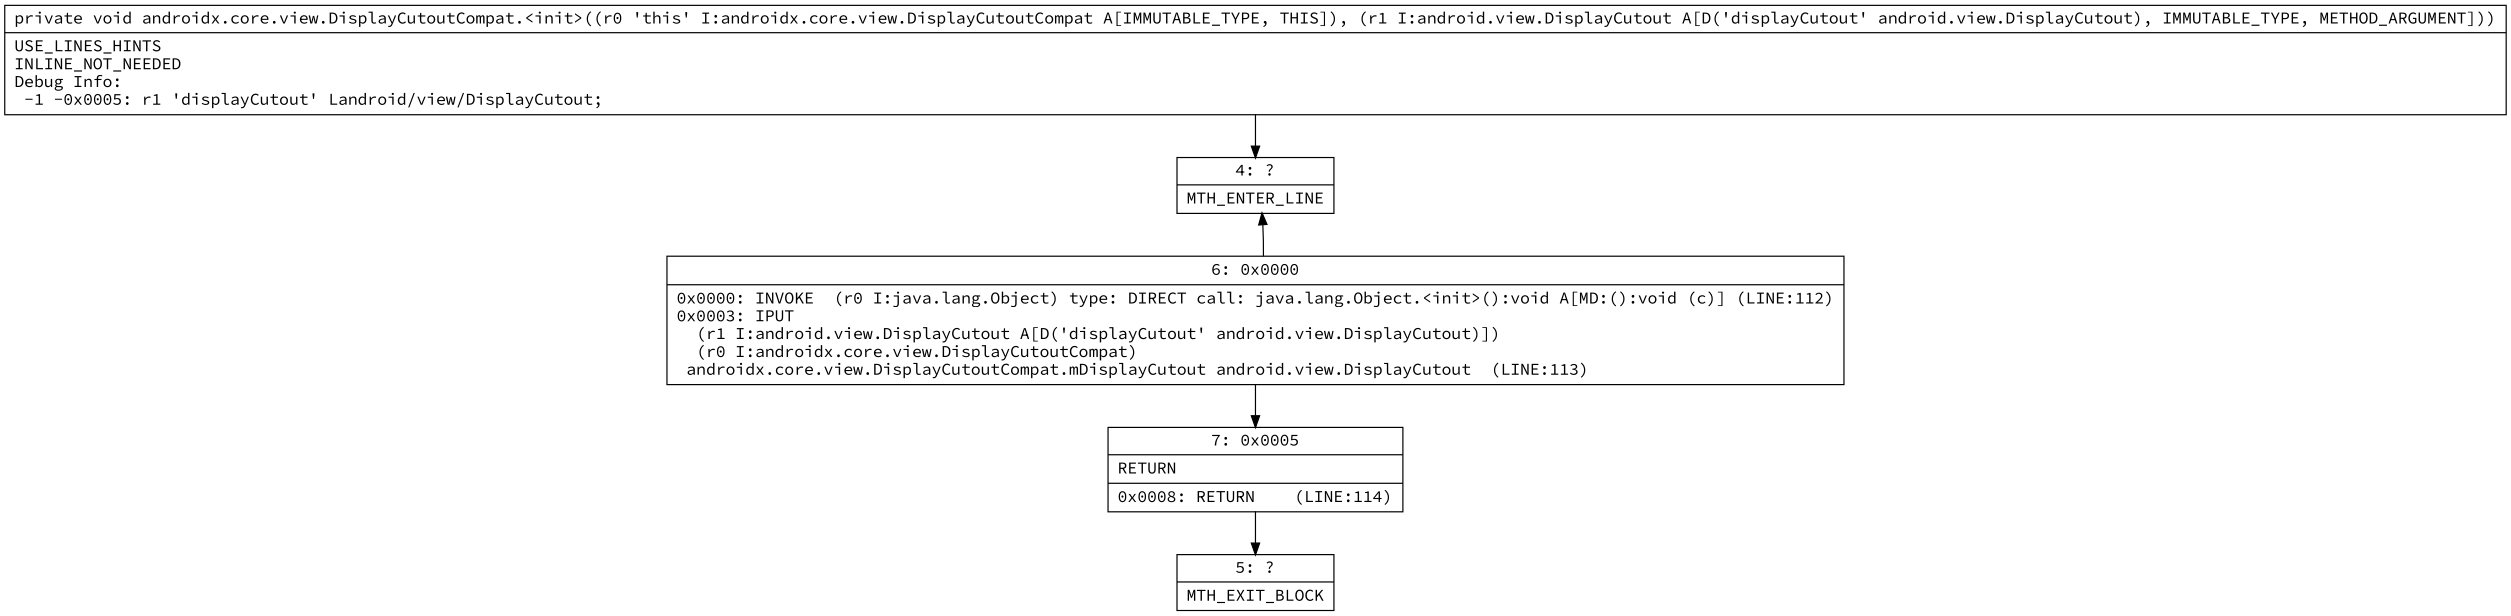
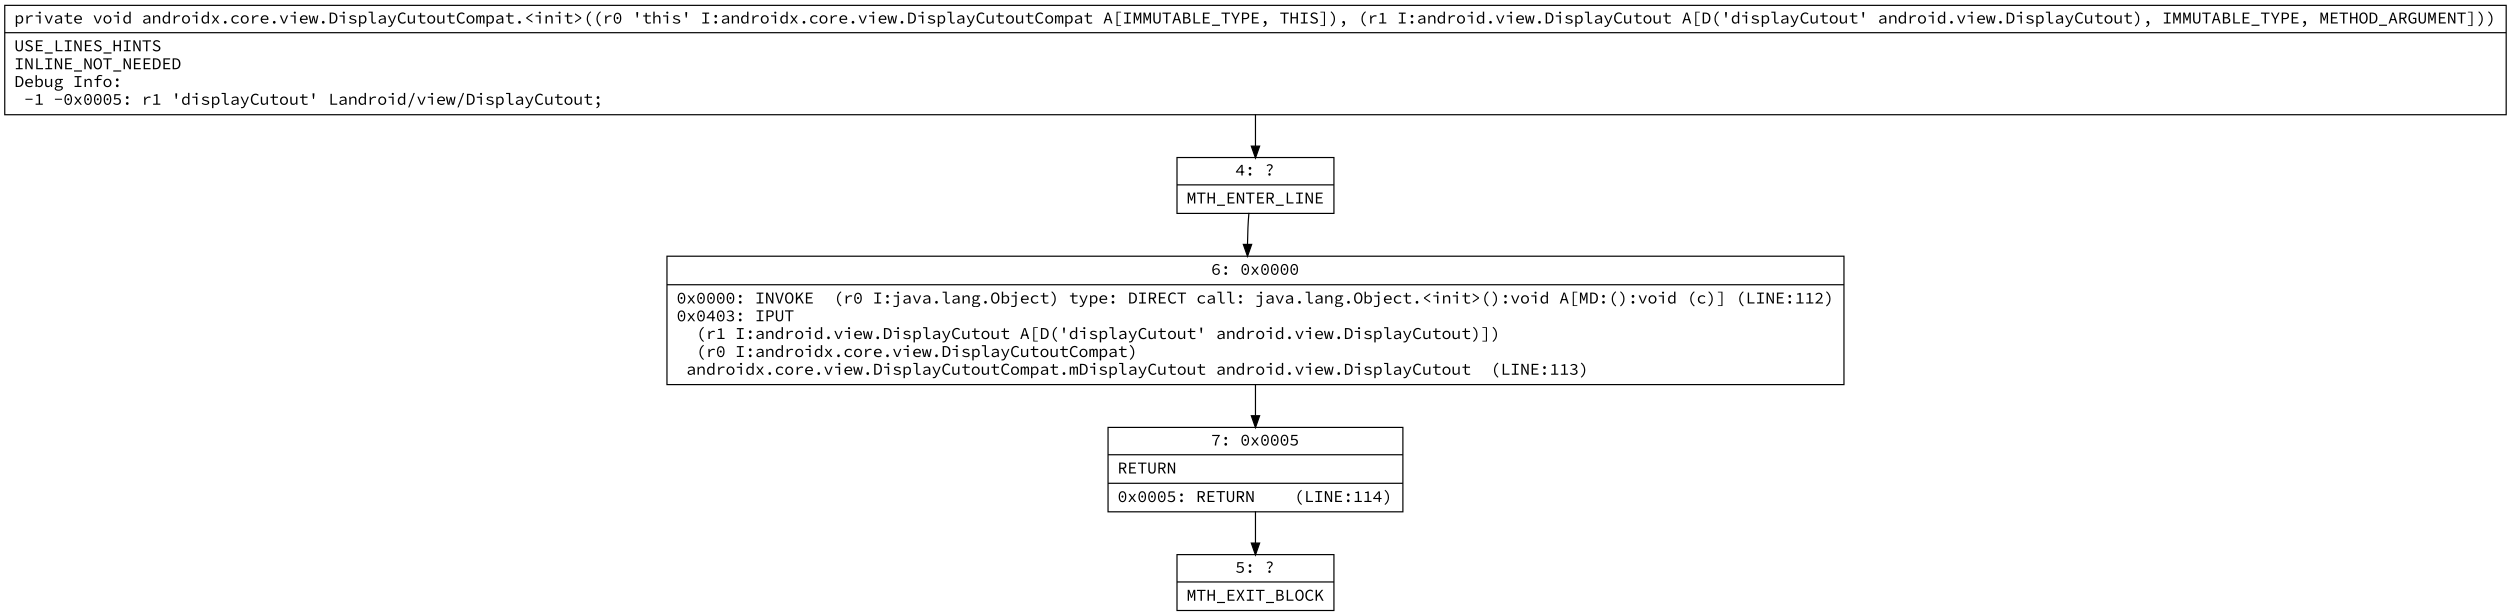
  digraph {
    fontname="Source Code Pro"
    node [fontname="Source Code Pro" shape=record]
    edge [fontname="Source Code Pro"]
    n1 [label="{4\:\ ?|MTH_ENTER_LINE\l}"]
-   n2 [label="{6\:\ 0x0000|0x0000: INVOKE  (r0 I:java.lang.Object) type: DIRECT call: java.lang.Object.\<init\>():void A[MD:():void (c)] (LINE:112)\l0x0003: IPUT  \l  (r1 I:android.view.DisplayCutout A[D('displayCutout' android.view.DisplayCutout)])\l  (r0 I:androidx.core.view.DisplayCutoutCompat)\l androidx.core.view.DisplayCutoutCompat.mDisplayCutout android.view.DisplayCutout  (LINE:113)\l}"]
-   n3 [label="{7\:\ 0x0005|RETURN\l|0x0008: RETURN    (LINE:114)\l}"]
+   n2 [label="{6\:\ 0x0000|0x0000: INVOKE  (r0 I:java.lang.Object) type: DIRECT call: java.lang.Object.\<init\>():void A[MD:():void (c)] (LINE:112)\l0x0403: IPUT  \l  (r1 I:android.view.DisplayCutout A[D('displayCutout' android.view.DisplayCutout)])\l  (r0 I:androidx.core.view.DisplayCutoutCompat)\l androidx.core.view.DisplayCutoutCompat.mDisplayCutout android.view.DisplayCutout  (LINE:113)\l}"]
+   n3 [label="{7\:\ 0x0005|RETURN\l|0x0005: RETURN    (LINE:114)\l}"]
    n4 [label="{5\:\ ?|MTH_EXIT_BLOCK\l}"]
    n5 [label="{private void androidx.core.view.DisplayCutoutCompat.\<init\>((r0 'this' I:androidx.core.view.DisplayCutoutCompat A[IMMUTABLE_TYPE, THIS]), (r1 I:android.view.DisplayCutout A[D('displayCutout' android.view.DisplayCutout), IMMUTABLE_TYPE, METHOD_ARGUMENT]))  | USE_LINES_HINTS\lINLINE_NOT_NEEDED\lDebug Info:\l  \-1 \-0x0005: r1 'displayCutout' Landroid\/view\/DisplayCutout;\l}"]
-   n2 -> n1
+   n1 -> n2
    n2 -> n3
    n3 -> n4
    n5 -> n1
  }
